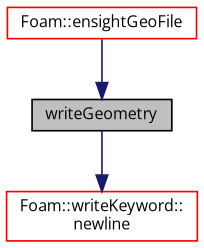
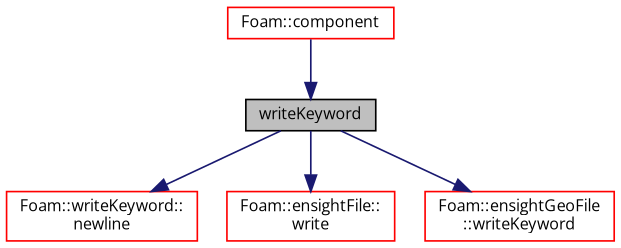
  digraph {
    fontname="Open Sans"
    rankdir=TB
    node [color=red fontname="Open Sans" fontsize=10 shape=record]
    edge [color=midnightblue fontname="Open Sans" fontsize=10 labelfontname=FreeSans labelfontsize=10 style=solid]
-   n1 [color=black fillcolor=grey75 fontcolor=black height=0.2 label=writeGeometry style=filled width=0.4]
+   n1 [color=black fillcolor=grey75 fontcolor=black height=0.2 label=writeKeyword style=filled width=0.4]
    n2 [height=0.2 label="Foam::writeKeyword::\lnewline" width=0.4]
-   n5 [height=0.2 label="Foam::ensightGeoFile" width=0.4]
+   n3 [height=0.2 label="Foam::ensightFile::\lwrite" width=0.4]
+   n4 [height=0.2 label="Foam::ensightGeoFile\l::writeKeyword" width=0.4]
+   n5 [height=0.2 label="Foam::component" width=0.4]
    n1 -> n2
+   n1 -> n3
+   n1 -> n4
    n5 -> n1
  }
